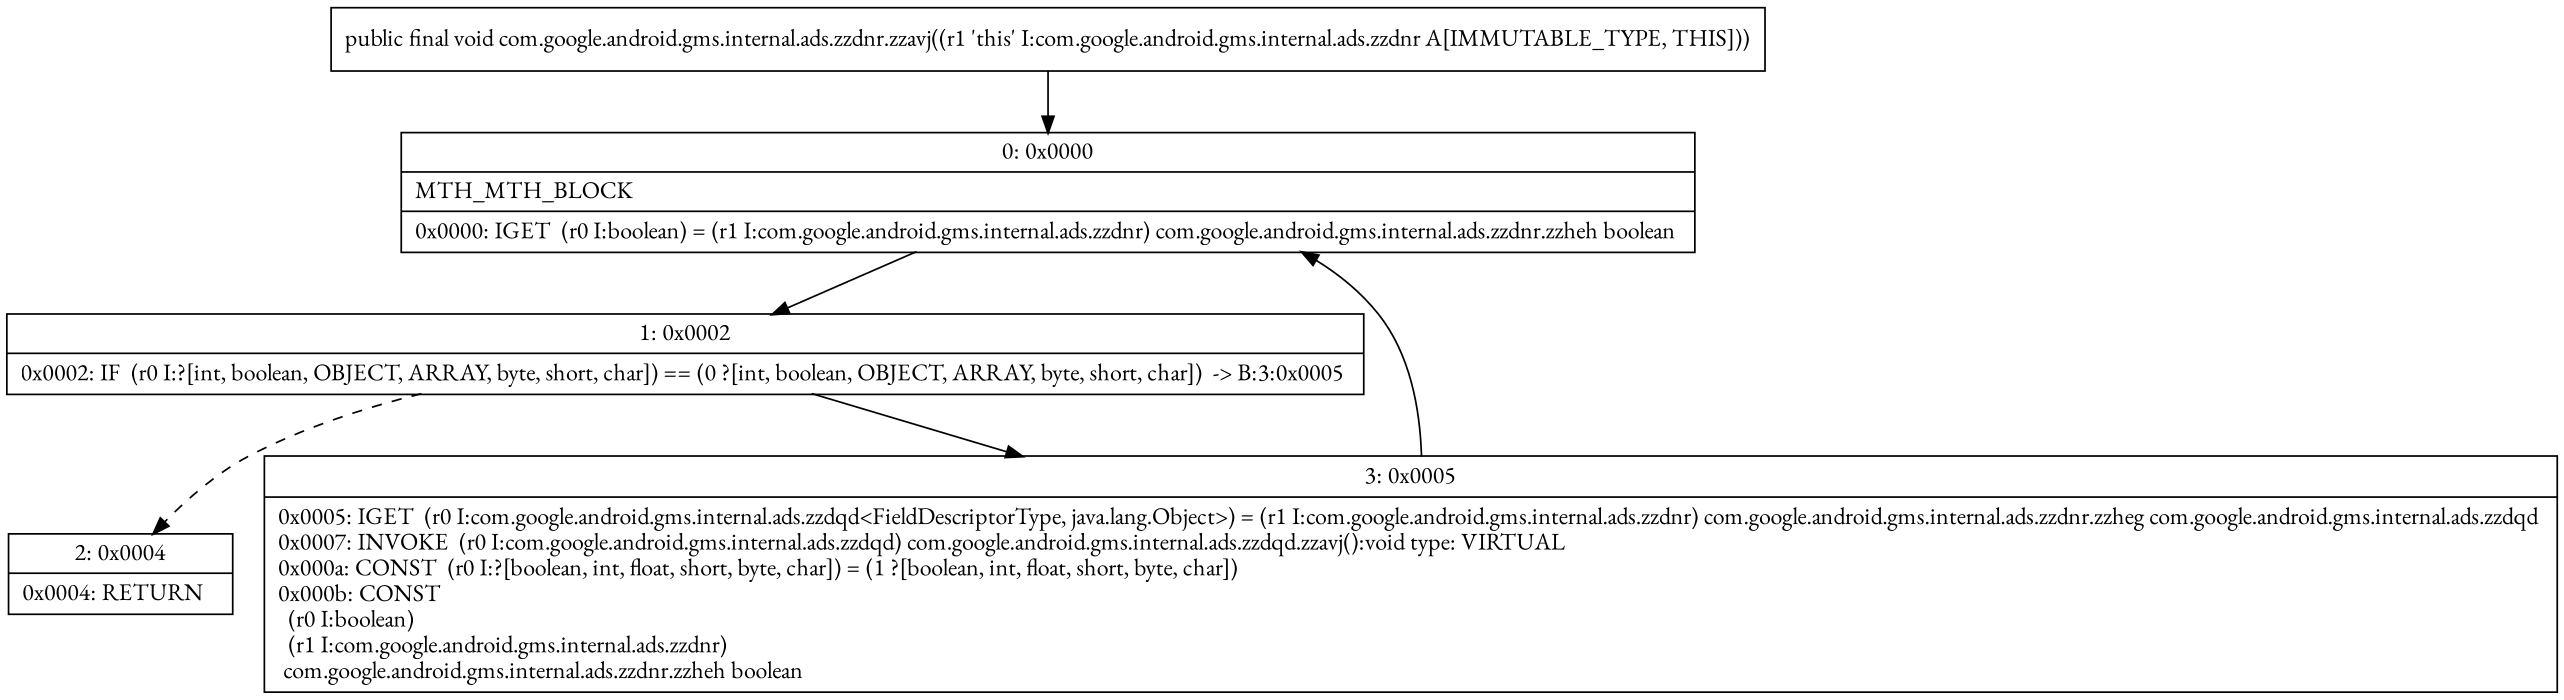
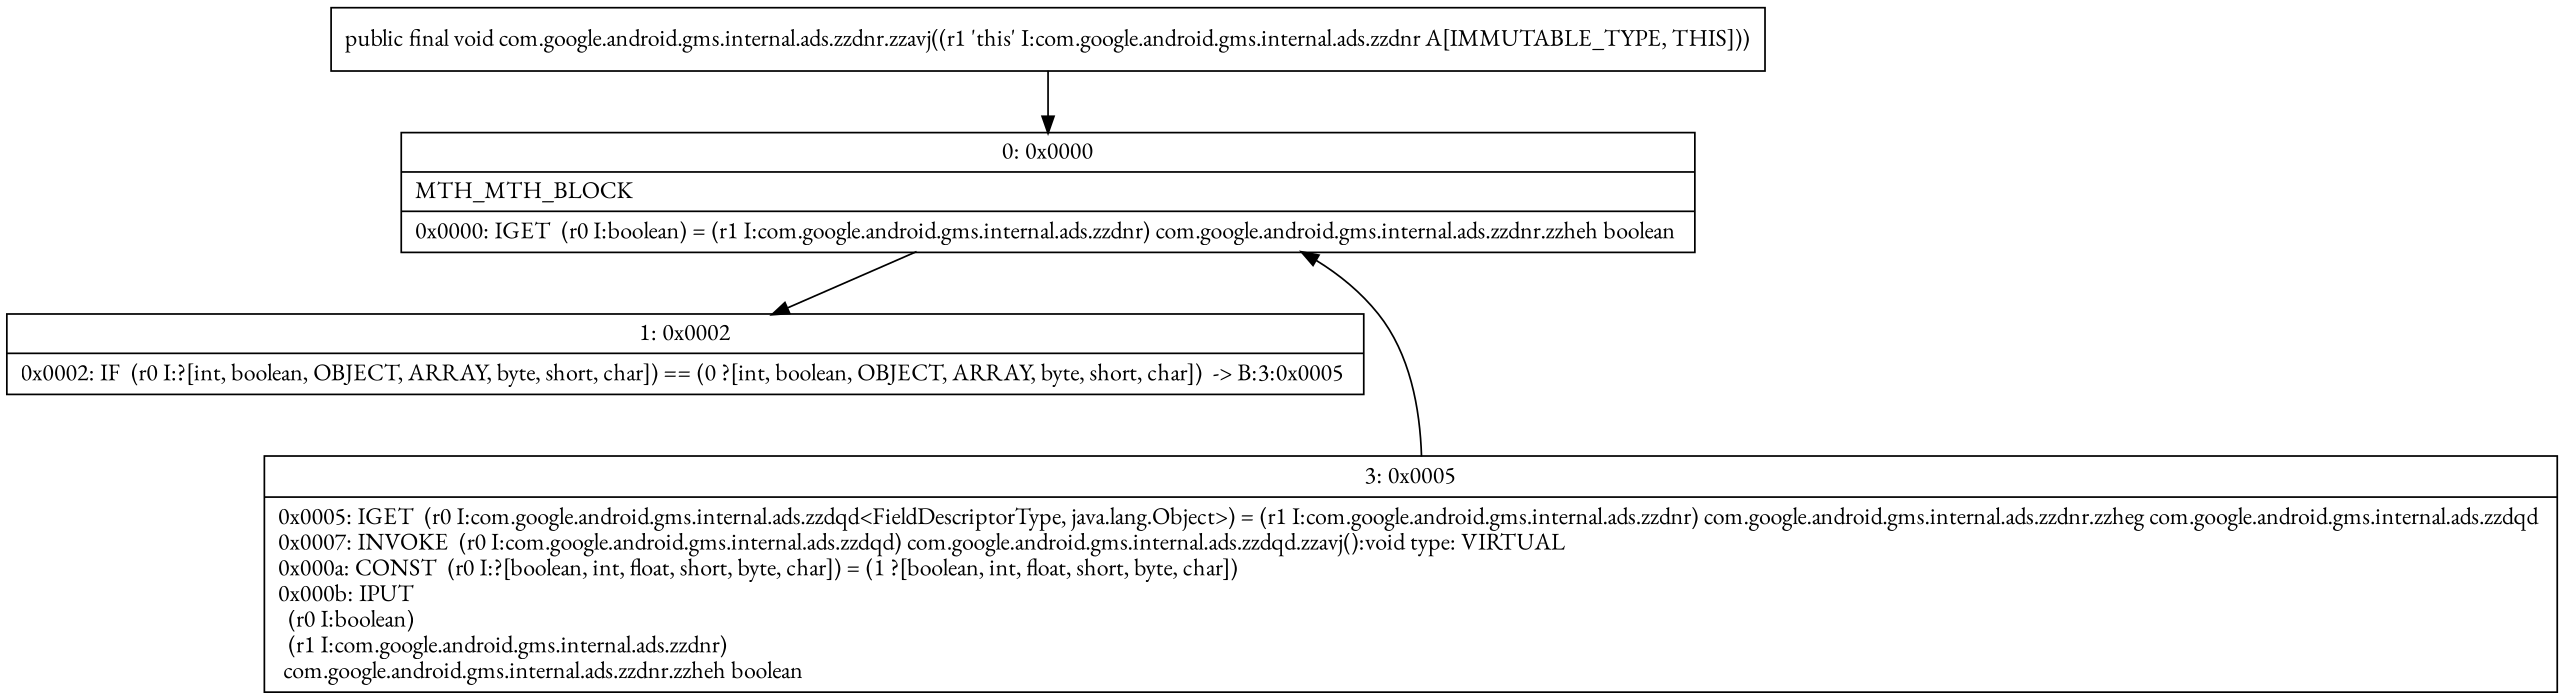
  digraph {
    fontname="EB Garamond"
    node [fontname="EB Garamond" shape=record]
    edge [fontname="EB Garamond"]
    n1 [label="{0\:\ 0x0000|MTH_MTH_BLOCK\l|0x0000: IGET  (r0 I:boolean) = (r1 I:com.google.android.gms.internal.ads.zzdnr) com.google.android.gms.internal.ads.zzdnr.zzheh boolean \l}"]
    n2 [label="{1\:\ 0x0002|0x0002: IF  (r0 I:?[int, boolean, OBJECT, ARRAY, byte, short, char]) == (0 ?[int, boolean, OBJECT, ARRAY, byte, short, char])  \-\> B:3:0x0005 \l}"]
-   n3 [label="{2\:\ 0x0004|0x0004: RETURN   \l}"]
-   n4 [label="{3\:\ 0x0005|0x0005: IGET  (r0 I:com.google.android.gms.internal.ads.zzdqd\<FieldDescriptorType, java.lang.Object\>) = (r1 I:com.google.android.gms.internal.ads.zzdnr) com.google.android.gms.internal.ads.zzdnr.zzheg com.google.android.gms.internal.ads.zzdqd \l0x0007: INVOKE  (r0 I:com.google.android.gms.internal.ads.zzdqd) com.google.android.gms.internal.ads.zzdqd.zzavj():void type: VIRTUAL \l0x000a: CONST  (r0 I:?[boolean, int, float, short, byte, char]) = (1 ?[boolean, int, float, short, byte, char]) \l0x000b: CONST  \l  (r0 I:boolean)\l  (r1 I:com.google.android.gms.internal.ads.zzdnr)\l com.google.android.gms.internal.ads.zzdnr.zzheh boolean \l}"]
+   n4 [label="{3\:\ 0x0005|0x0005: IGET  (r0 I:com.google.android.gms.internal.ads.zzdqd\<FieldDescriptorType, java.lang.Object\>) = (r1 I:com.google.android.gms.internal.ads.zzdnr) com.google.android.gms.internal.ads.zzdnr.zzheg com.google.android.gms.internal.ads.zzdqd \l0x0007: INVOKE  (r0 I:com.google.android.gms.internal.ads.zzdqd) com.google.android.gms.internal.ads.zzdqd.zzavj():void type: VIRTUAL \l0x000a: CONST  (r0 I:?[boolean, int, float, short, byte, char]) = (1 ?[boolean, int, float, short, byte, char]) \l0x000b: IPUT  \l  (r0 I:boolean)\l  (r1 I:com.google.android.gms.internal.ads.zzdnr)\l com.google.android.gms.internal.ads.zzdnr.zzheh boolean \l}"]
    n5 [label="{public final void com.google.android.gms.internal.ads.zzdnr.zzavj((r1 'this' I:com.google.android.gms.internal.ads.zzdnr A[IMMUTABLE_TYPE, THIS])) }"]
    n1 -> n2
-   n2 -> n3 [style=dashed]
-   n2 -> n4
    n4 -> n1
    n5 -> n1
  }
